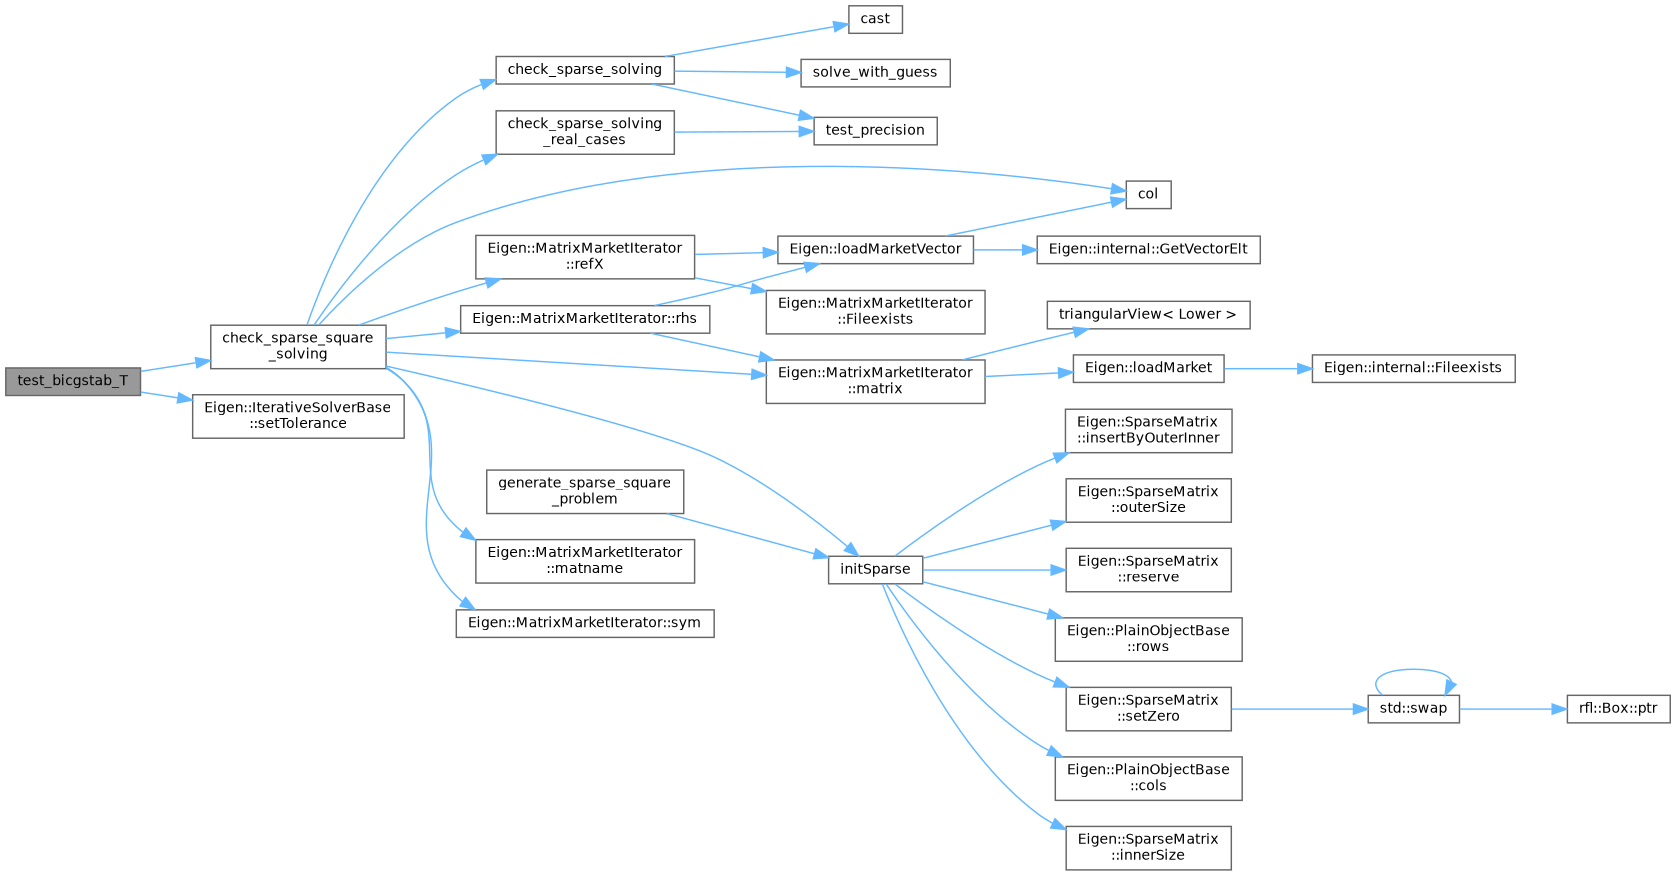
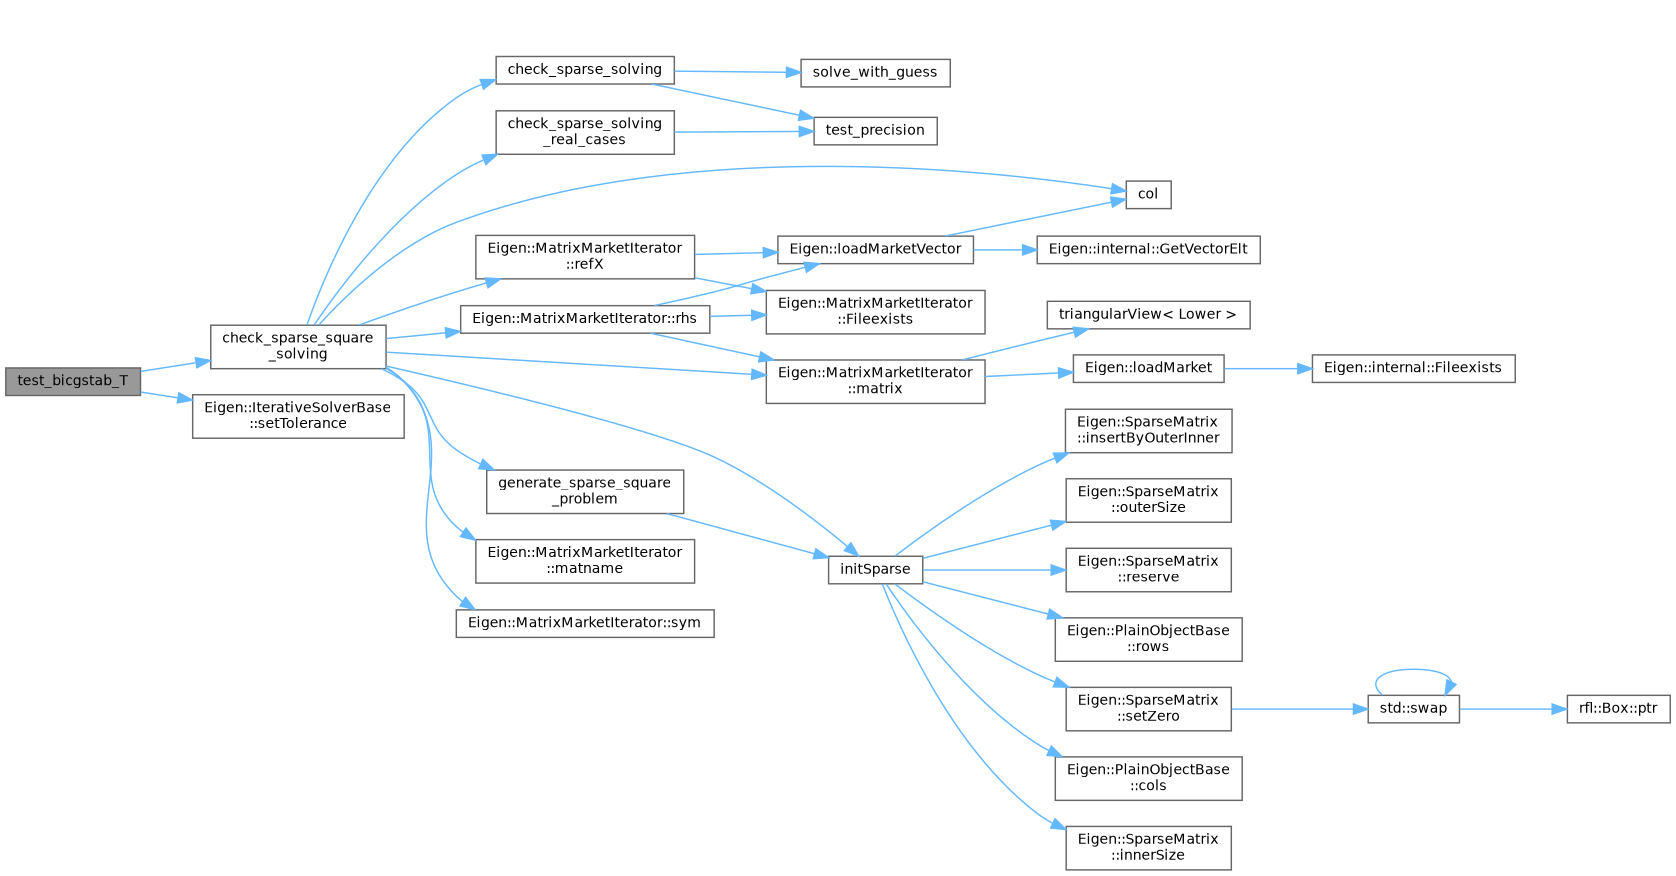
  digraph {
    rankdir=LR
    node [color=grey40 fillcolor=white fontname=Helvetica fontsize=10 shape=box style=filled]
    edge [color=steelblue1 fontname=Helvetica fontsize=10 labelfontname=Helvetica labelfontsize=10 style=solid]
    n1 [color=gray40 fillcolor=grey60 fontcolor=black height=0.2 label=test_bicgstab_T width=0.4]
    n2 [height=0.2 label="check_sparse_square\l_solving" width=0.4]
    n3 [height=0.2 label="Eigen::IterativeSolverBase\l::setTolerance" width=0.4]
    n4 [height=0.2 label=check_sparse_solving width=0.4]
    n5 [height=0.2 label="check_sparse_solving\l_real_cases" width=0.4]
    n6 [height=0.2 label=col width=0.4]
    n7 [height=0.2 label="generate_sparse_square\l_problem" width=0.4]
    n8 [height=0.2 label=initSparse width=0.4]
    n9 [height=0.2 label="Eigen::MatrixMarketIterator\l::matname" width=0.4]
    n10 [height=0.2 label="Eigen::MatrixMarketIterator\l::matrix" width=0.4]
    n11 [height=0.2 label="Eigen::MatrixMarketIterator\l::refX" width=0.4]
    n12 [height=0.2 label="Eigen::MatrixMarketIterator::rhs" width=0.4]
    n13 [height=0.2 label="Eigen::MatrixMarketIterator::sym" width=0.4]
-   n14 [height=0.2 label=cast width=0.4]
    n15 [height=0.2 label=solve_with_guess width=0.4]
    n16 [height=0.2 label=test_precision width=0.4]
    n17 [height=0.2 label="Eigen::PlainObjectBase\l::cols" width=0.4]
    n18 [height=0.2 label="Eigen::SparseMatrix\l::innerSize" width=0.4]
    n19 [height=0.2 label="Eigen::SparseMatrix\l::insertByOuterInner" width=0.4]
    n20 [height=0.2 label="Eigen::SparseMatrix\l::outerSize" width=0.4]
    n21 [height=0.2 label="Eigen::SparseMatrix\l::reserve" width=0.4]
    n22 [height=0.2 label="Eigen::PlainObjectBase\l::rows" width=0.4]
    n23 [height=0.2 label="Eigen::SparseMatrix\l::setZero" width=0.4]
    n24 [height=0.2 label="Eigen::loadMarket" width=0.4]
    n25 [height=0.2 label="triangularView\< Lower \>" width=0.4]
    n26 [height=0.2 label="Eigen::MatrixMarketIterator\l::Fileexists" width=0.4]
    n27 [height=0.2 label="Eigen::loadMarketVector" width=0.4]
    n28 [height=0.2 label="std::swap" width=0.4]
    n29 [height=0.2 label="rfl::Box::ptr" width=0.4]
    n30 [height=0.2 label="Eigen::internal::Fileexists" width=0.4]
    n31 [height=0.2 label="Eigen::internal::GetVectorElt" width=0.4]
    n1 -> n2
    n1 -> n3
    n2 -> n4
    n2 -> n5
    n2 -> n6
+   n2 -> n7
    n2 -> n8
    n2 -> n9
    n2 -> n10
    n2 -> n11
    n2 -> n12
    n2 -> n13
-   n4 -> n14
    n4 -> n15
    n4 -> n16
    n5 -> n16
    n7 -> n8
    n8 -> n17
    n8 -> n18
    n8 -> n19
    n8 -> n20
    n8 -> n21
    n8 -> n22
    n8 -> n23
    n10 -> n24
    n10 -> n25
    n11 -> n26
    n11 -> n27
    n12 -> n10
+   n12 -> n26
    n12 -> n27
    n23 -> n28
    n24 -> n30
    n27 -> n6
    n27 -> n31
    n28 -> n28
    n28 -> n29
  }
